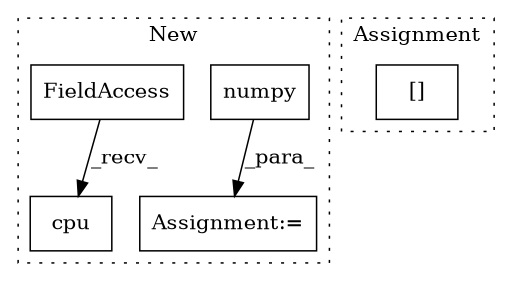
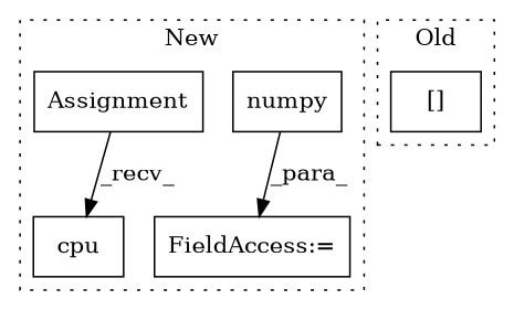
  digraph {
    node [a=32 shape=box]
    n1 [l=7 label=numpy s=5784]
-   n2 [a=7 l=1 label="Assignment:=" s=5992]
+   n2 [a=7 l=1 label="FieldAccess:=" s=5992]
    n3 [l=5 label=cpu s=5778]
-   n4 [a=22 l=17 label=FieldAccess s=5760]
+   n4 [a=22 l=17 label=Assignment s=5760]
    n5 [a=2 l="7,1" label="[]" s="5796,5828"]
    subgraph cluster_1 {
      label=New
      style=dotted
      n1
      n2
      n3
      n4
    }
    subgraph cluster_2 {
-     label=Assignment
+     label=Old
      style=dotted
      n5
    }
    n1 -> n2 [label=_para_]
    n4 -> n3 [label=_recv_]
  }
